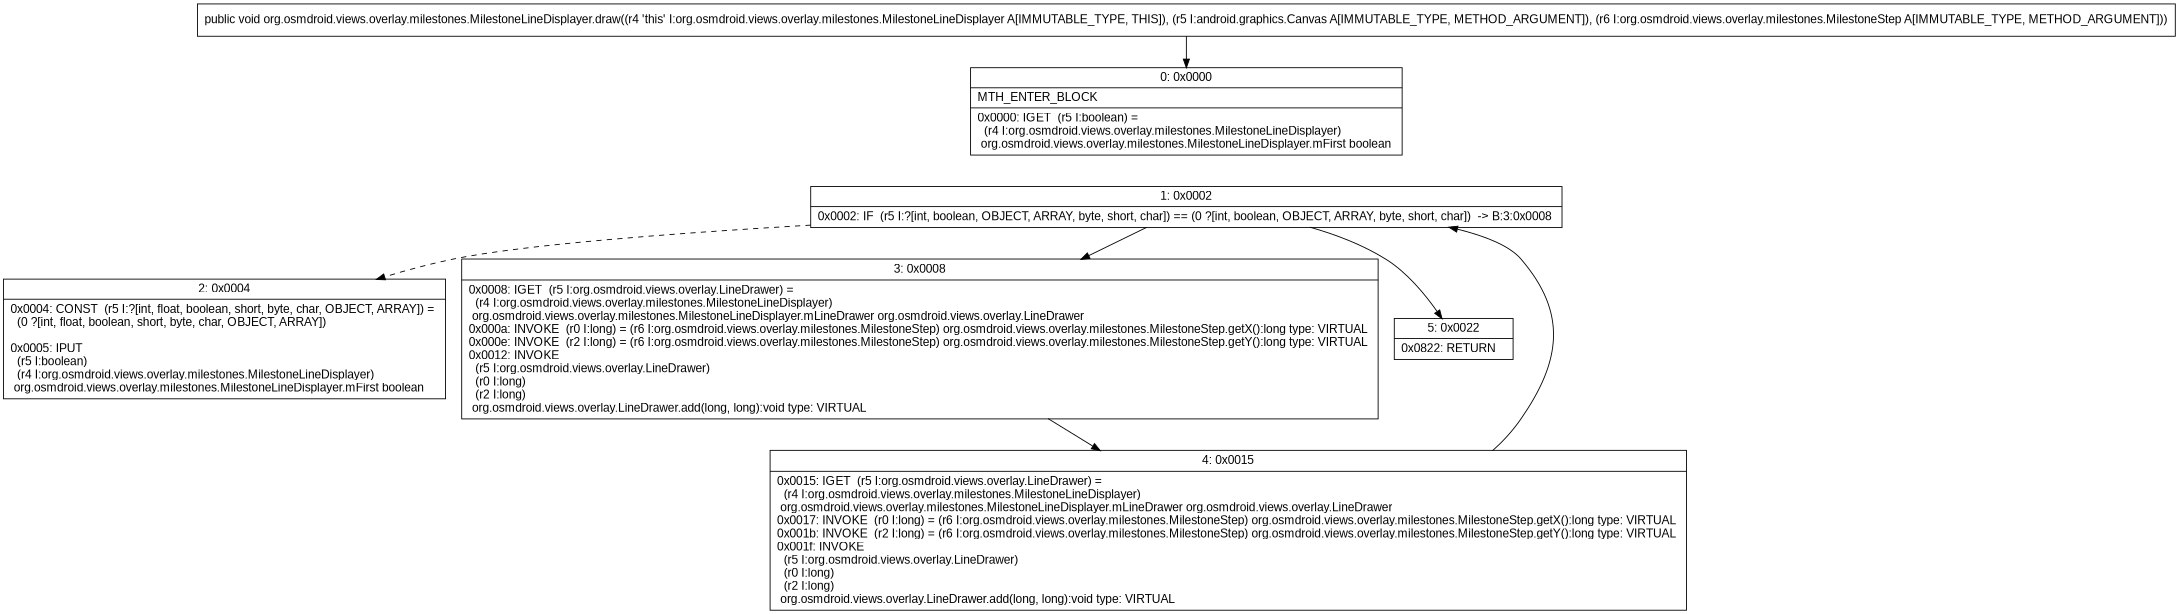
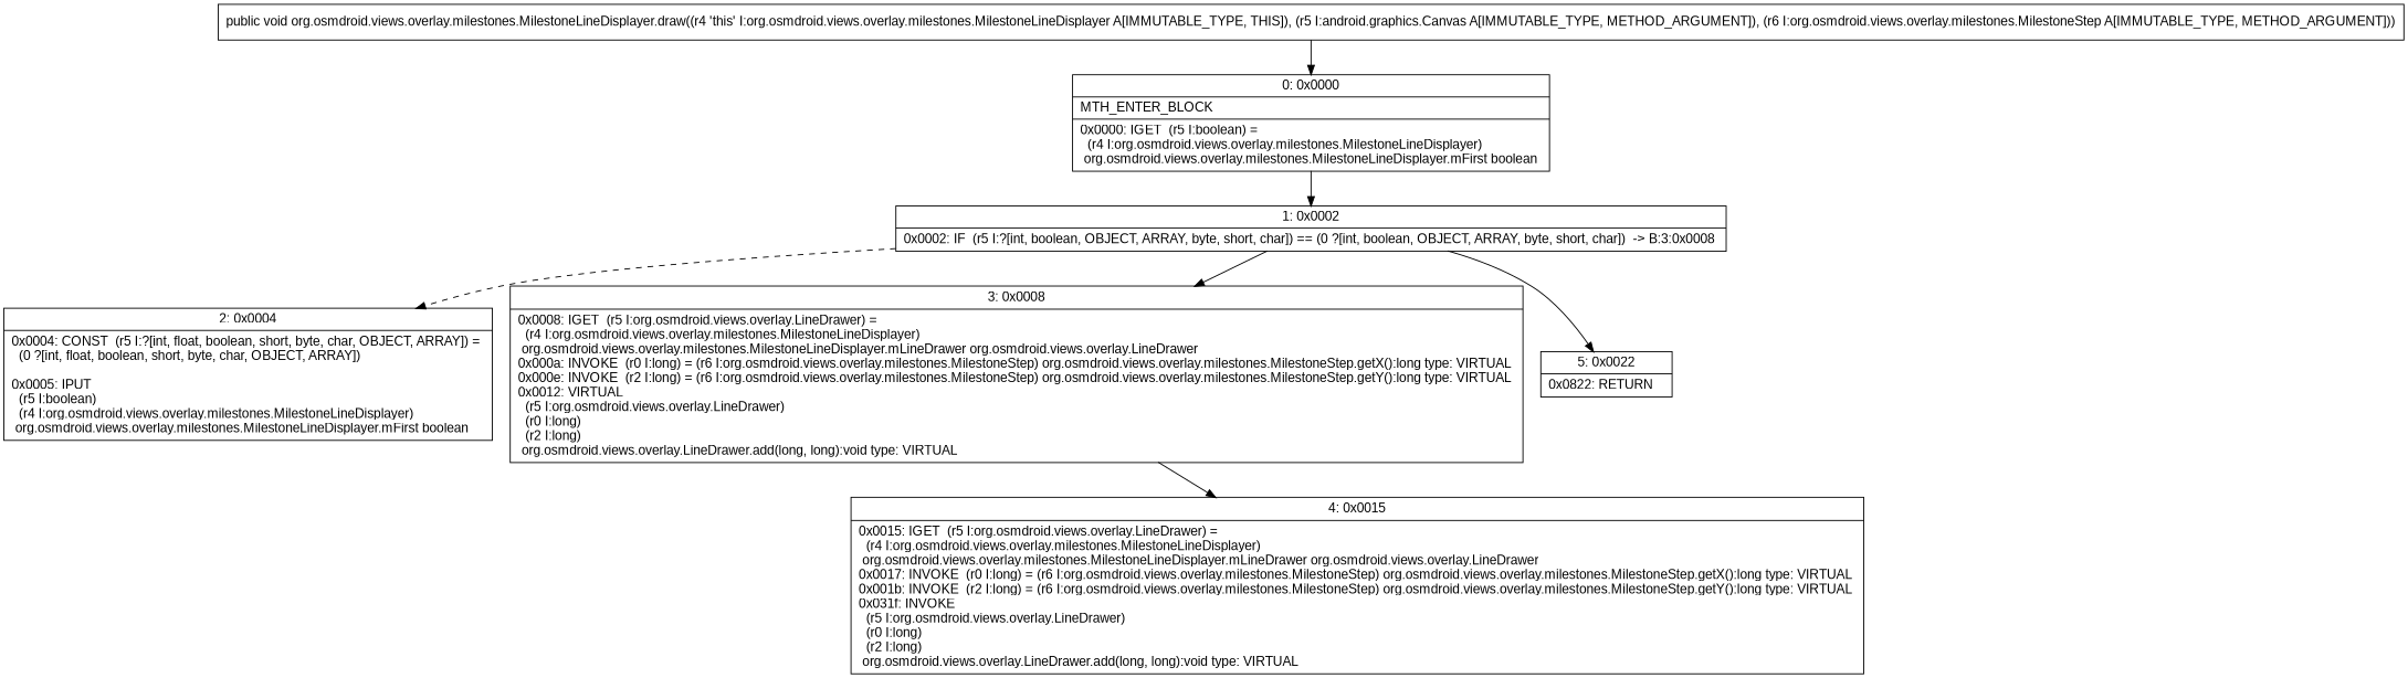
  digraph {
    fontname="Liberation Sans"
    node [fontname="Liberation Sans" shape=record]
    edge [fontname="Liberation Sans"]
    n1 [label="{0\:\ 0x0000|MTH_ENTER_BLOCK\l|0x0000: IGET  (r5 I:boolean) = \l  (r4 I:org.osmdroid.views.overlay.milestones.MilestoneLineDisplayer)\l org.osmdroid.views.overlay.milestones.MilestoneLineDisplayer.mFirst boolean \l}"]
    n2 [label="{1\:\ 0x0002|0x0002: IF  (r5 I:?[int, boolean, OBJECT, ARRAY, byte, short, char]) == (0 ?[int, boolean, OBJECT, ARRAY, byte, short, char])  \-\> B:3:0x0008 \l}"]
    n3 [label="{2\:\ 0x0004|0x0004: CONST  (r5 I:?[int, float, boolean, short, byte, char, OBJECT, ARRAY]) = \l  (0 ?[int, float, boolean, short, byte, char, OBJECT, ARRAY])\l \l0x0005: IPUT  \l  (r5 I:boolean)\l  (r4 I:org.osmdroid.views.overlay.milestones.MilestoneLineDisplayer)\l org.osmdroid.views.overlay.milestones.MilestoneLineDisplayer.mFirst boolean \l}"]
-   n4 [label="{3\:\ 0x0008|0x0008: IGET  (r5 I:org.osmdroid.views.overlay.LineDrawer) = \l  (r4 I:org.osmdroid.views.overlay.milestones.MilestoneLineDisplayer)\l org.osmdroid.views.overlay.milestones.MilestoneLineDisplayer.mLineDrawer org.osmdroid.views.overlay.LineDrawer \l0x000a: INVOKE  (r0 I:long) = (r6 I:org.osmdroid.views.overlay.milestones.MilestoneStep) org.osmdroid.views.overlay.milestones.MilestoneStep.getX():long type: VIRTUAL \l0x000e: INVOKE  (r2 I:long) = (r6 I:org.osmdroid.views.overlay.milestones.MilestoneStep) org.osmdroid.views.overlay.milestones.MilestoneStep.getY():long type: VIRTUAL \l0x0012: INVOKE  \l  (r5 I:org.osmdroid.views.overlay.LineDrawer)\l  (r0 I:long)\l  (r2 I:long)\l org.osmdroid.views.overlay.LineDrawer.add(long, long):void type: VIRTUAL \l}"]
+   n4 [label="{3\:\ 0x0008|0x0008: IGET  (r5 I:org.osmdroid.views.overlay.LineDrawer) = \l  (r4 I:org.osmdroid.views.overlay.milestones.MilestoneLineDisplayer)\l org.osmdroid.views.overlay.milestones.MilestoneLineDisplayer.mLineDrawer org.osmdroid.views.overlay.LineDrawer \l0x000a: INVOKE  (r0 I:long) = (r6 I:org.osmdroid.views.overlay.milestones.MilestoneStep) org.osmdroid.views.overlay.milestones.MilestoneStep.getX():long type: VIRTUAL \l0x000e: INVOKE  (r2 I:long) = (r6 I:org.osmdroid.views.overlay.milestones.MilestoneStep) org.osmdroid.views.overlay.milestones.MilestoneStep.getY():long type: VIRTUAL \l0x0012: VIRTUAL  \l  (r5 I:org.osmdroid.views.overlay.LineDrawer)\l  (r0 I:long)\l  (r2 I:long)\l org.osmdroid.views.overlay.LineDrawer.add(long, long):void type: VIRTUAL \l}"]
    n5 [label="{5\:\ 0x0022|0x0822: RETURN   \l}"]
-   n6 [label="{4\:\ 0x0015|0x0015: IGET  (r5 I:org.osmdroid.views.overlay.LineDrawer) = \l  (r4 I:org.osmdroid.views.overlay.milestones.MilestoneLineDisplayer)\l org.osmdroid.views.overlay.milestones.MilestoneLineDisplayer.mLineDrawer org.osmdroid.views.overlay.LineDrawer \l0x0017: INVOKE  (r0 I:long) = (r6 I:org.osmdroid.views.overlay.milestones.MilestoneStep) org.osmdroid.views.overlay.milestones.MilestoneStep.getX():long type: VIRTUAL \l0x001b: INVOKE  (r2 I:long) = (r6 I:org.osmdroid.views.overlay.milestones.MilestoneStep) org.osmdroid.views.overlay.milestones.MilestoneStep.getY():long type: VIRTUAL \l0x001f: INVOKE  \l  (r5 I:org.osmdroid.views.overlay.LineDrawer)\l  (r0 I:long)\l  (r2 I:long)\l org.osmdroid.views.overlay.LineDrawer.add(long, long):void type: VIRTUAL \l}"]
+   n6 [label="{4\:\ 0x0015|0x0015: IGET  (r5 I:org.osmdroid.views.overlay.LineDrawer) = \l  (r4 I:org.osmdroid.views.overlay.milestones.MilestoneLineDisplayer)\l org.osmdroid.views.overlay.milestones.MilestoneLineDisplayer.mLineDrawer org.osmdroid.views.overlay.LineDrawer \l0x0017: INVOKE  (r0 I:long) = (r6 I:org.osmdroid.views.overlay.milestones.MilestoneStep) org.osmdroid.views.overlay.milestones.MilestoneStep.getX():long type: VIRTUAL \l0x001b: INVOKE  (r2 I:long) = (r6 I:org.osmdroid.views.overlay.milestones.MilestoneStep) org.osmdroid.views.overlay.milestones.MilestoneStep.getY():long type: VIRTUAL \l0x031f: INVOKE  \l  (r5 I:org.osmdroid.views.overlay.LineDrawer)\l  (r0 I:long)\l  (r2 I:long)\l org.osmdroid.views.overlay.LineDrawer.add(long, long):void type: VIRTUAL \l}"]
    n7 [label="{public void org.osmdroid.views.overlay.milestones.MilestoneLineDisplayer.draw((r4 'this' I:org.osmdroid.views.overlay.milestones.MilestoneLineDisplayer A[IMMUTABLE_TYPE, THIS]), (r5 I:android.graphics.Canvas A[IMMUTABLE_TYPE, METHOD_ARGUMENT]), (r6 I:org.osmdroid.views.overlay.milestones.MilestoneStep A[IMMUTABLE_TYPE, METHOD_ARGUMENT])) }"]
-   n6 -> n2
+   n1 -> n2
    n2 -> n3 [style=dashed]
    n2 -> n4
    n2 -> n5
    n4 -> n6
    n7 -> n1
  }
